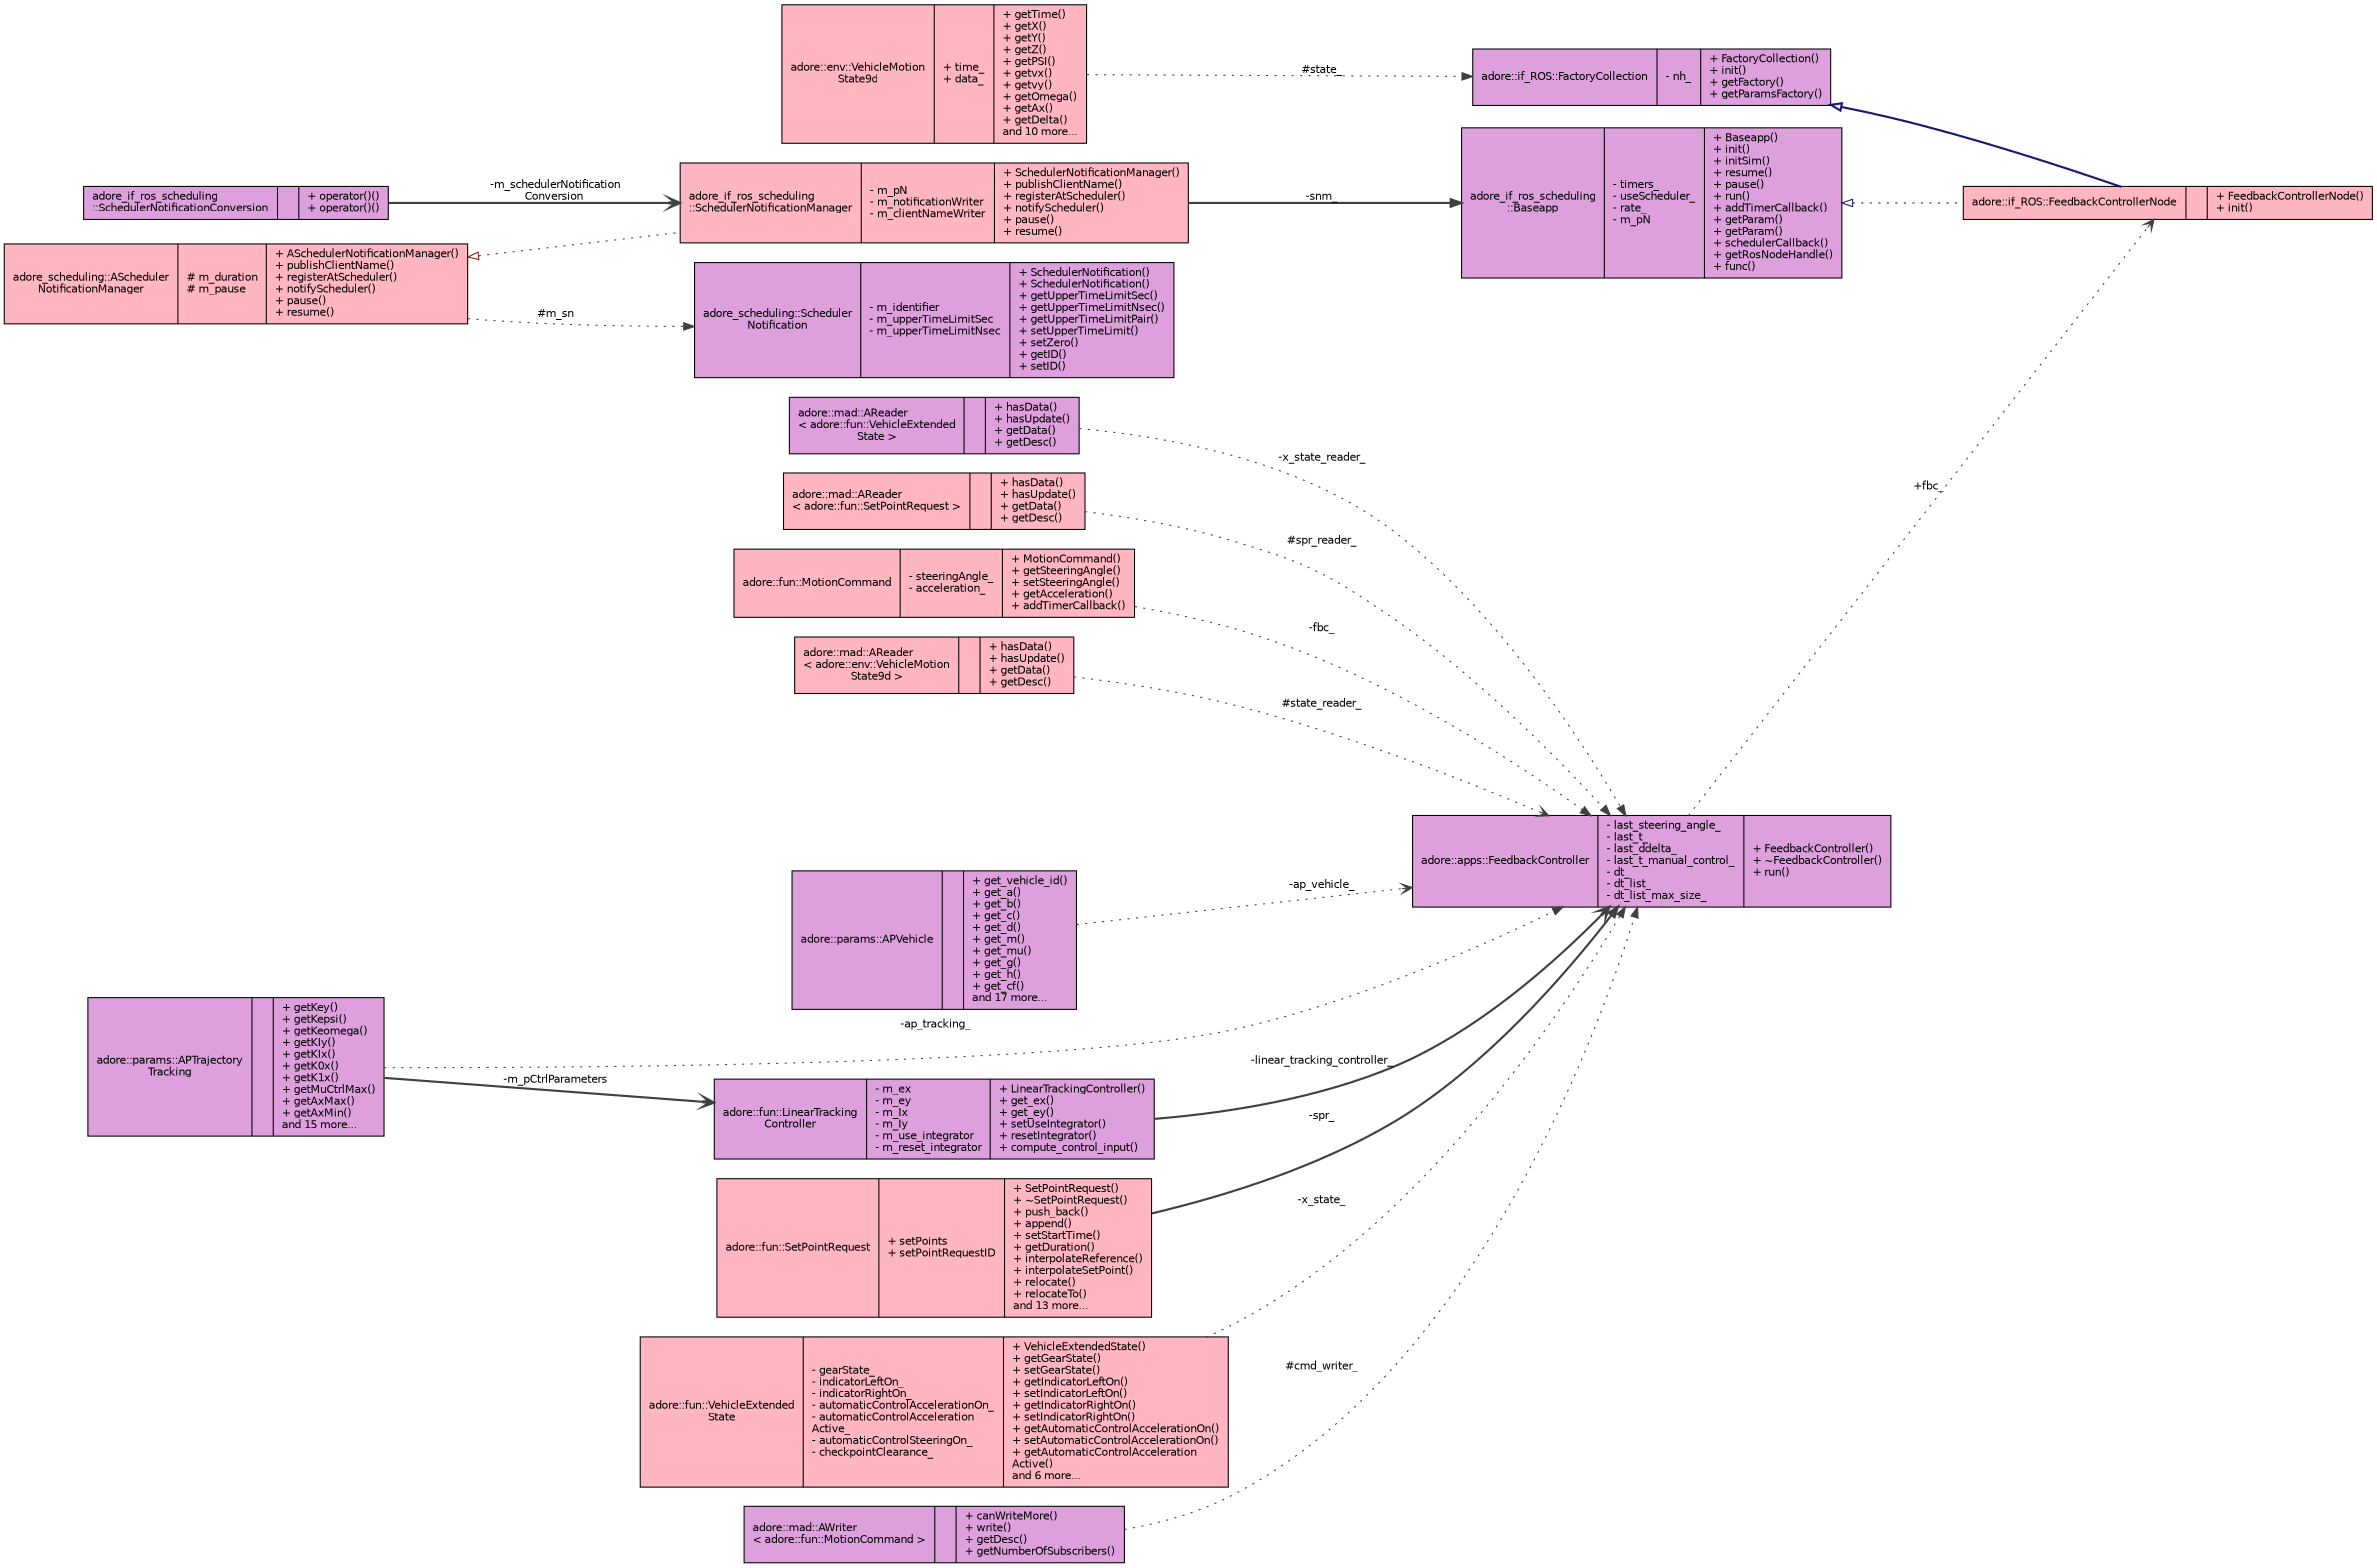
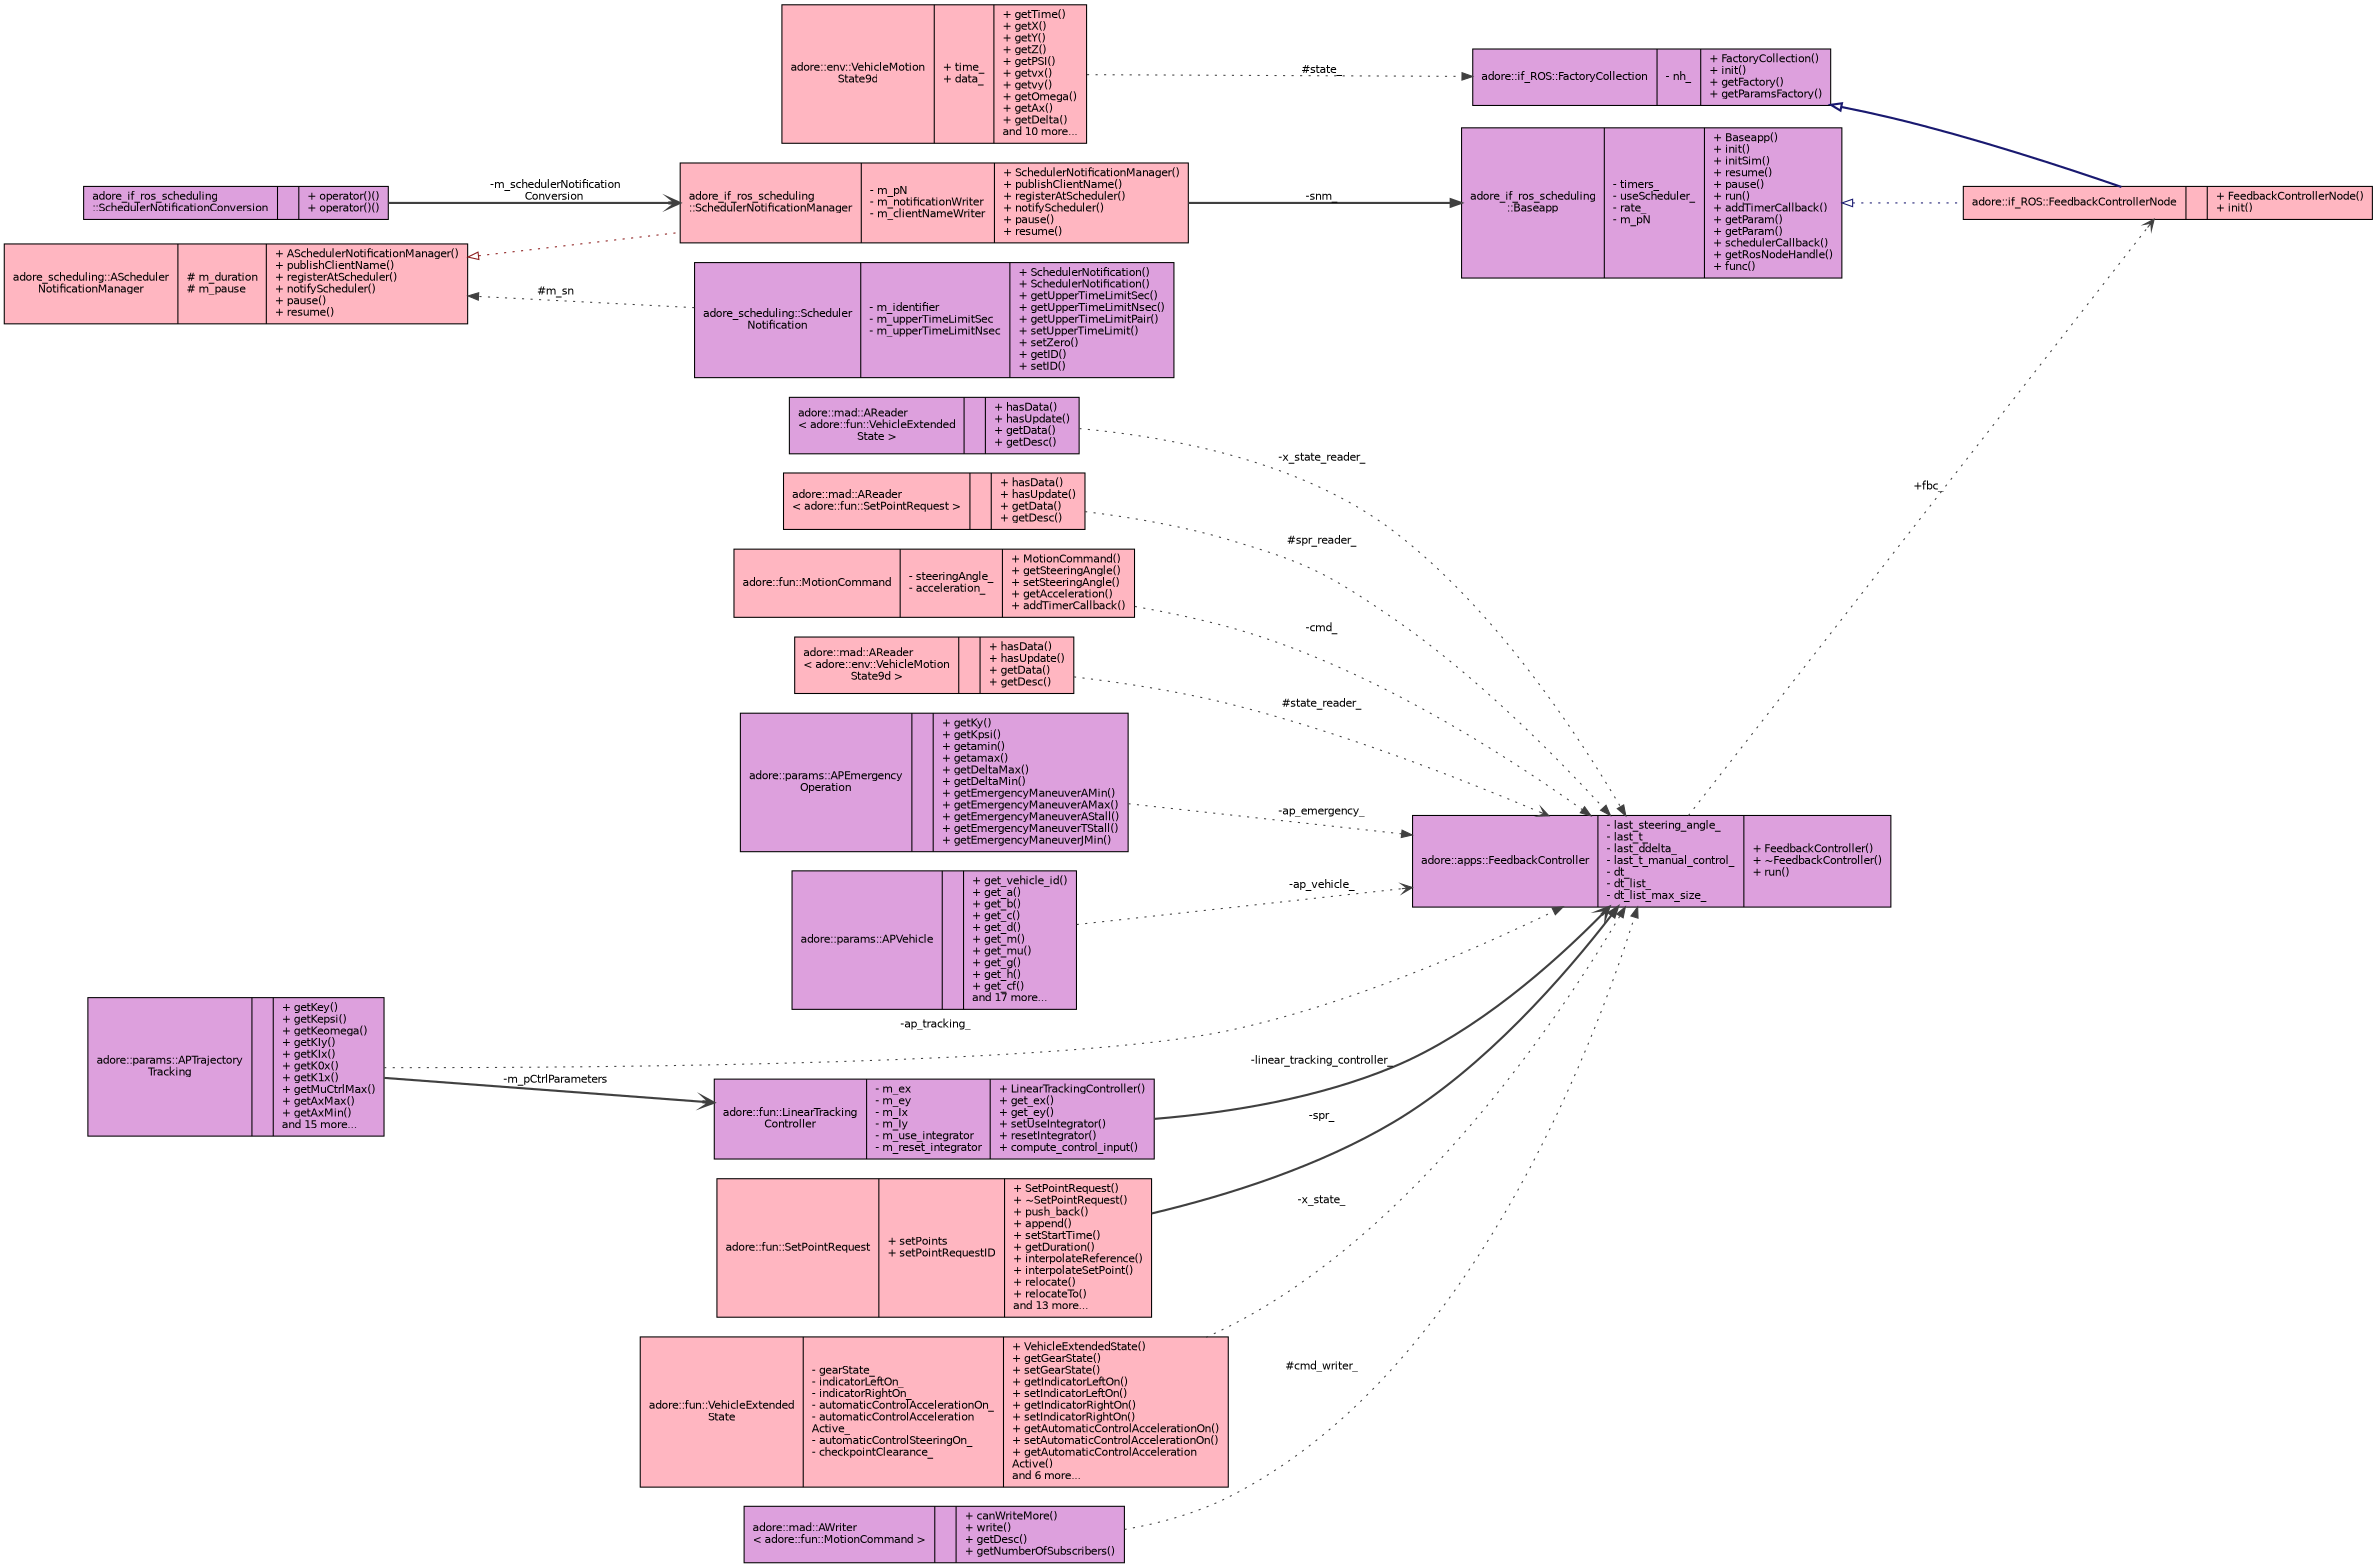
  digraph {
    rankdir=LR
    node [color=black fillcolor=plum fontname=Helvetica fontsize=10 shape=record style=filled]
    edge [color=grey25 fontname=Helvetica fontsize=10 labelfontname=Helvetica labelfontsize=10 style=dotted arrowhead=normal]
    n1 [fillcolor=lightpink fontcolor=black height=0.2 label="{adore::if_ROS::FeedbackControllerNode\n||+ FeedbackControllerNode()\l+ init()\l}" width=0.4]
    n2 [height=0.2 label="{adore::if_ROS::FactoryCollection\n|- nh_\l|+ FactoryCollection()\l+ init()\l+ getFactory()\l+ getParamsFactory()\l}" width=0.4]
    n3 [height=0.2 label="{adore_if_ros_scheduling\l::Baseapp\n|- timers_\l- useScheduler_\l- rate_\l- m_pN\l|+ Baseapp()\l+ init()\l+ initSim()\l+ resume()\l+ pause()\l+ run()\l+ addTimerCallback()\l+ getParam()\l+ getParam()\l+ schedulerCallback()\l+ getRosNodeHandle()\l+ func()\l}" width=0.4]
    n4 [fillcolor=lightpink height=0.2 label="{adore_if_ros_scheduling\l::SchedulerNotificationManager\n|- m_pN\l- m_notificationWriter\l- m_clientNameWriter\l|+ SchedulerNotificationManager()\l+ publishClientName()\l+ registerAtScheduler()\l+ notifyScheduler()\l+ pause()\l+ resume()\l}" width=0.4]
    n5 [fillcolor=lightpink height=0.2 label="{adore_scheduling::AScheduler\lNotificationManager\n|# m_duration\l# m_pause\l|+ ASchedulerNotificationManager()\l+ publishClientName()\l+ registerAtScheduler()\l+ notifyScheduler()\l+ pause()\l+ resume()\l}" width=0.4]
    n6 [height=0.2 label="{adore_scheduling::Scheduler\lNotification\n|- m_identifier\l- m_upperTimeLimitSec\l- m_upperTimeLimitNsec\l|+ SchedulerNotification()\l+ SchedulerNotification()\l+ getUpperTimeLimitSec()\l+ getUpperTimeLimitNsec()\l+ getUpperTimeLimitPair()\l+ setUpperTimeLimit()\l+ setZero()\l+ getID()\l+ setID()\l}" width=0.4]
    n7 [height=0.2 label="{adore_if_ros_scheduling\l::SchedulerNotificationConversion\n||+ operator()()\l+ operator()()\l}" width=0.4]
    n8 [height=0.2 label="{adore::apps::FeedbackController\n|- last_steering_angle_\l- last_t_\l- last_ddelta_\l- last_t_manual_control_\l- dt_\l- dt_list_\l- dt_list_max_size_\l|+ FeedbackController()\l+ ~FeedbackController()\l+ run()\l}" width=0.4]
    n9 [fillcolor=lightpink height=0.2 label="{adore::fun::MotionCommand\n|- steeringAngle_\l- acceleration_\l|+ MotionCommand()\l+ getSteeringAngle()\l+ setSteeringAngle()\l+ getAcceleration()\l+ addTimerCallback()\l}" width=0.4]
    n10 [fillcolor=lightpink height=0.2 label="{adore::env::VehicleMotion\lState9d\n|+ time_\l+ data_\l|+ getTime()\l+ getX()\l+ getY()\l+ getZ()\l+ getPSI()\l+ getvx()\l+ getvy()\l+ getOmega()\l+ getAx()\l+ getDelta()\land 10 more...\l}" width=0.4]
    n11 [fillcolor=lightpink height=0.2 label="{adore::mad::AReader\l\< adore::env::VehicleMotion\lState9d \>\n||+ hasData()\l+ hasUpdate()\l+ getData()\l+ getDesc()\l}" width=0.4]
+   n12 [height=0.2 label="{adore::params::APEmergency\lOperation\n||+ getKy()\l+ getKpsi()\l+ getamin()\l+ getamax()\l+ getDeltaMax()\l+ getDeltaMin()\l+ getEmergencyManeuverAMin()\l+ getEmergencyManeuverAMax()\l+ getEmergencyManeuverAStall()\l+ getEmergencyManeuverTStall()\l+ getEmergencyManeuverJMin()\l}" width=0.4]
    n13 [height=0.2 label="{adore::params::APVehicle\n||+ get_vehicle_id()\l+ get_a()\l+ get_b()\l+ get_c()\l+ get_d()\l+ get_m()\l+ get_mu()\l+ get_g()\l+ get_h()\l+ get_cf()\land 17 more...\l}" width=0.4]
    n14 [height=0.2 label="{adore::fun::LinearTracking\lController\n|- m_ex\l- m_ey\l- m_Ix\l- m_Iy\l- m_use_integrator\l- m_reset_integrator\l|+ LinearTrackingController()\l+ get_ex()\l+ get_ey()\l+ setUseIntegrator()\l+ resetIntegrator()\l+ compute_control_input()\l}" width=0.4]
    n15 [height=0.2 label="{adore::params::APTrajectory\lTracking\n||+ getKey()\l+ getKepsi()\l+ getKeomega()\l+ getKIy()\l+ getKIx()\l+ getK0x()\l+ getK1x()\l+ getMuCtrlMax()\l+ getAxMax()\l+ getAxMin()\land 15 more...\l}" width=0.4]
    n16 [fillcolor=lightpink height=0.2 label="{adore::fun::SetPointRequest\n|+ setPoints\l+ setPointRequestID\l|+ SetPointRequest()\l+ ~SetPointRequest()\l+ push_back()\l+ append()\l+ setStartTime()\l+ getDuration()\l+ interpolateReference()\l+ interpolateSetPoint()\l+ relocate()\l+ relocateTo()\land 13 more...\l}" width=0.4]
    n17 [fillcolor=lightpink height=0.2 label="{adore::fun::VehicleExtended\lState\n|- gearState_\l- indicatorLeftOn_\l- indicatorRightOn_\l- automaticControlAccelerationOn_\l- automaticControlAcceleration\lActive_\l- automaticControlSteeringOn_\l- checkpointClearance_\l|+ VehicleExtendedState()\l+ getGearState()\l+ setGearState()\l+ getIndicatorLeftOn()\l+ setIndicatorLeftOn()\l+ getIndicatorRightOn()\l+ setIndicatorRightOn()\l+ getAutomaticControlAccelerationOn()\l+ setAutomaticControlAccelerationOn()\l+ getAutomaticControlAcceleration\lActive()\land 6 more...\l}" width=0.4]
    n18 [height=0.2 label="{adore::mad::AWriter\l\< adore::fun::MotionCommand \>\n||+ canWriteMore()\l+ write()\l+ getDesc()\l+ getNumberOfSubscribers()\l}" width=0.4]
    n19 [height=0.2 label="{adore::mad::AReader\l\< adore::fun::VehicleExtended\lState \>\n||+ hasData()\l+ hasUpdate()\l+ getData()\l+ getDesc()\l}" width=0.4]
    n20 [fillcolor=lightpink height=0.2 label="{adore::mad::AReader\l\< adore::fun::SetPointRequest \>\n||+ hasData()\l+ hasUpdate()\l+ getData()\l+ getDesc()\l}" width=0.4]
    n2 -> n1 [arrowtail=onormal color=midnightblue dir=back style=bold arrowhead=""]
    n3 -> n1 [arrowtail=onormal color=midnightblue dir=back arrowhead=""]
    n4 -> n3 [label=" -snm_" style=bold]
    n5 -> n4 [arrowtail=onormal color=firebrick4 dir=back arrowhead=""]
-   n5 -> n6 [label=" #m_sn"]
+   n6 -> n5 [label=" #m_sn"]
    n7 -> n4 [arrowhead=vee label=" -m_schedulerNotification\lConversion" style=bold]
    n8 -> n1 [arrowhead=vee label=" +fbc_"]
-   n9 -> n8 [label=" -fbc_"]
+   n9 -> n8 [label=" -cmd_"]
    n10 -> n2 [label=" #state_"]
    n11 -> n8 [arrowhead=vee label=" #state_reader_"]
+   n12 -> n8 [label=" -ap_emergency_"]
    n13 -> n8 [arrowhead=vee label=" -ap_vehicle_"]
    n14 -> n8 [arrowhead=vee label=" -linear_tracking_controller_" style=bold]
    n15 -> n8 [label=" -ap_tracking_"]
    n15 -> n14 [arrowhead=vee label=" -m_pCtrlParameters" style=bold]
    n16 -> n8 [label=" -spr_" style=bold]
    n17 -> n8 [label=" -x_state_"]
    n18 -> n8 [label=" #cmd_writer_"]
    n19 -> n8 [label=" -x_state_reader_"]
    n20 -> n8 [label=" #spr_reader_"]
  }
